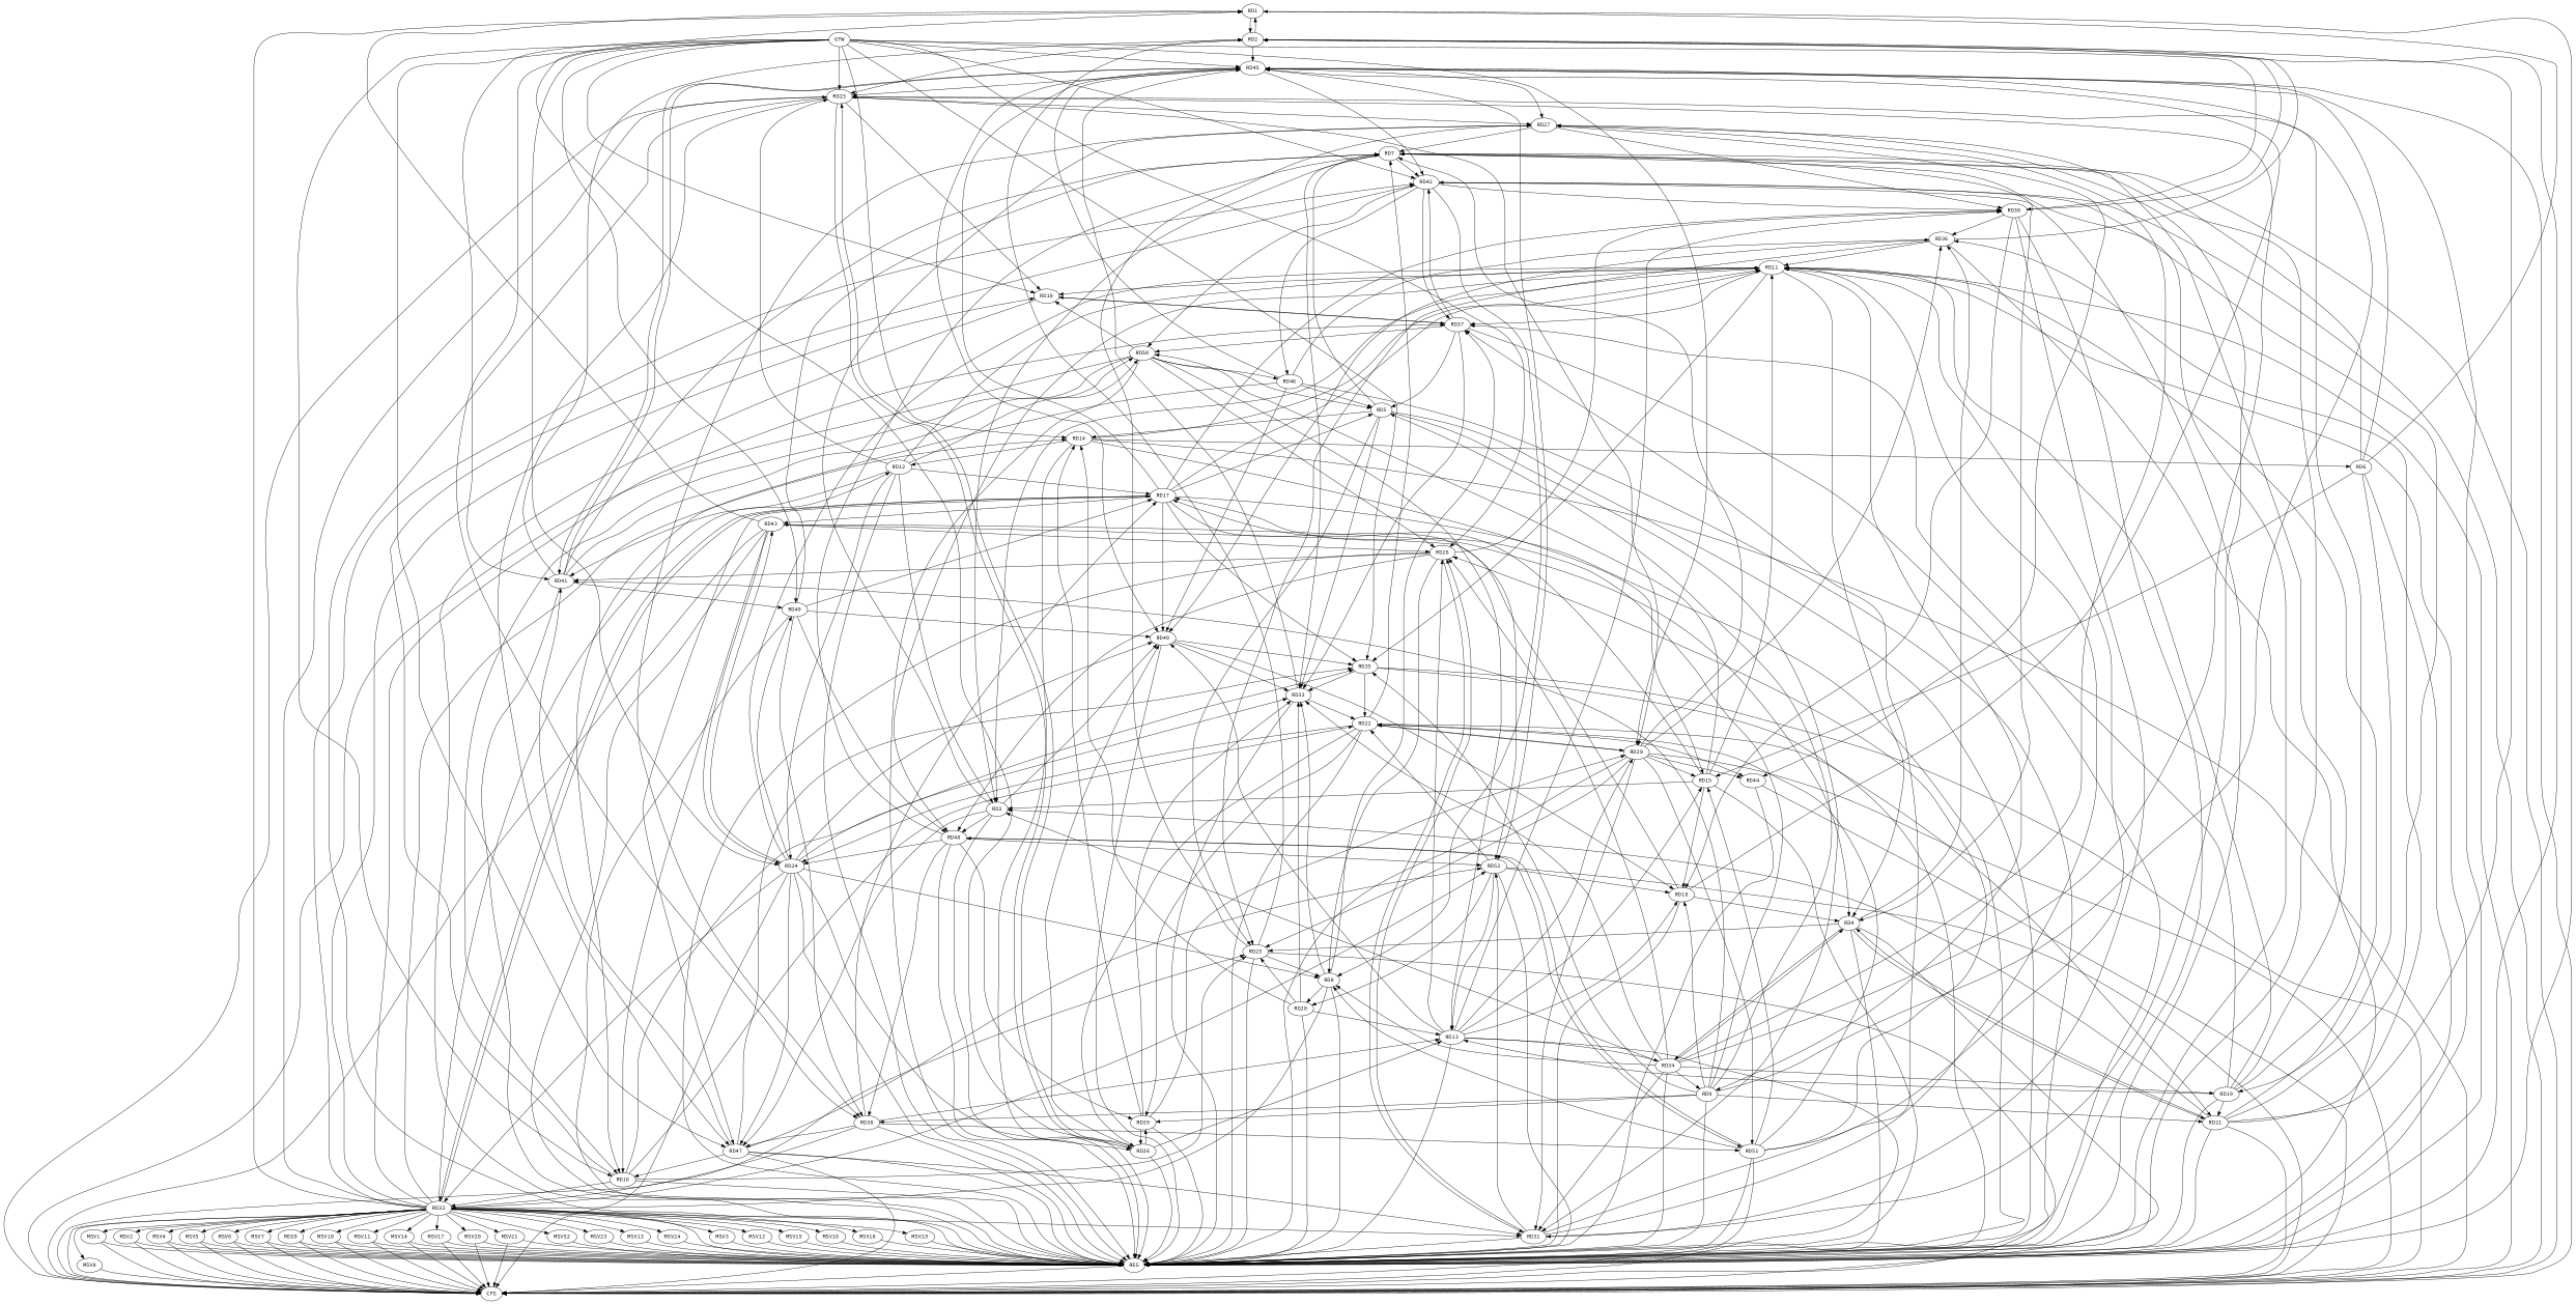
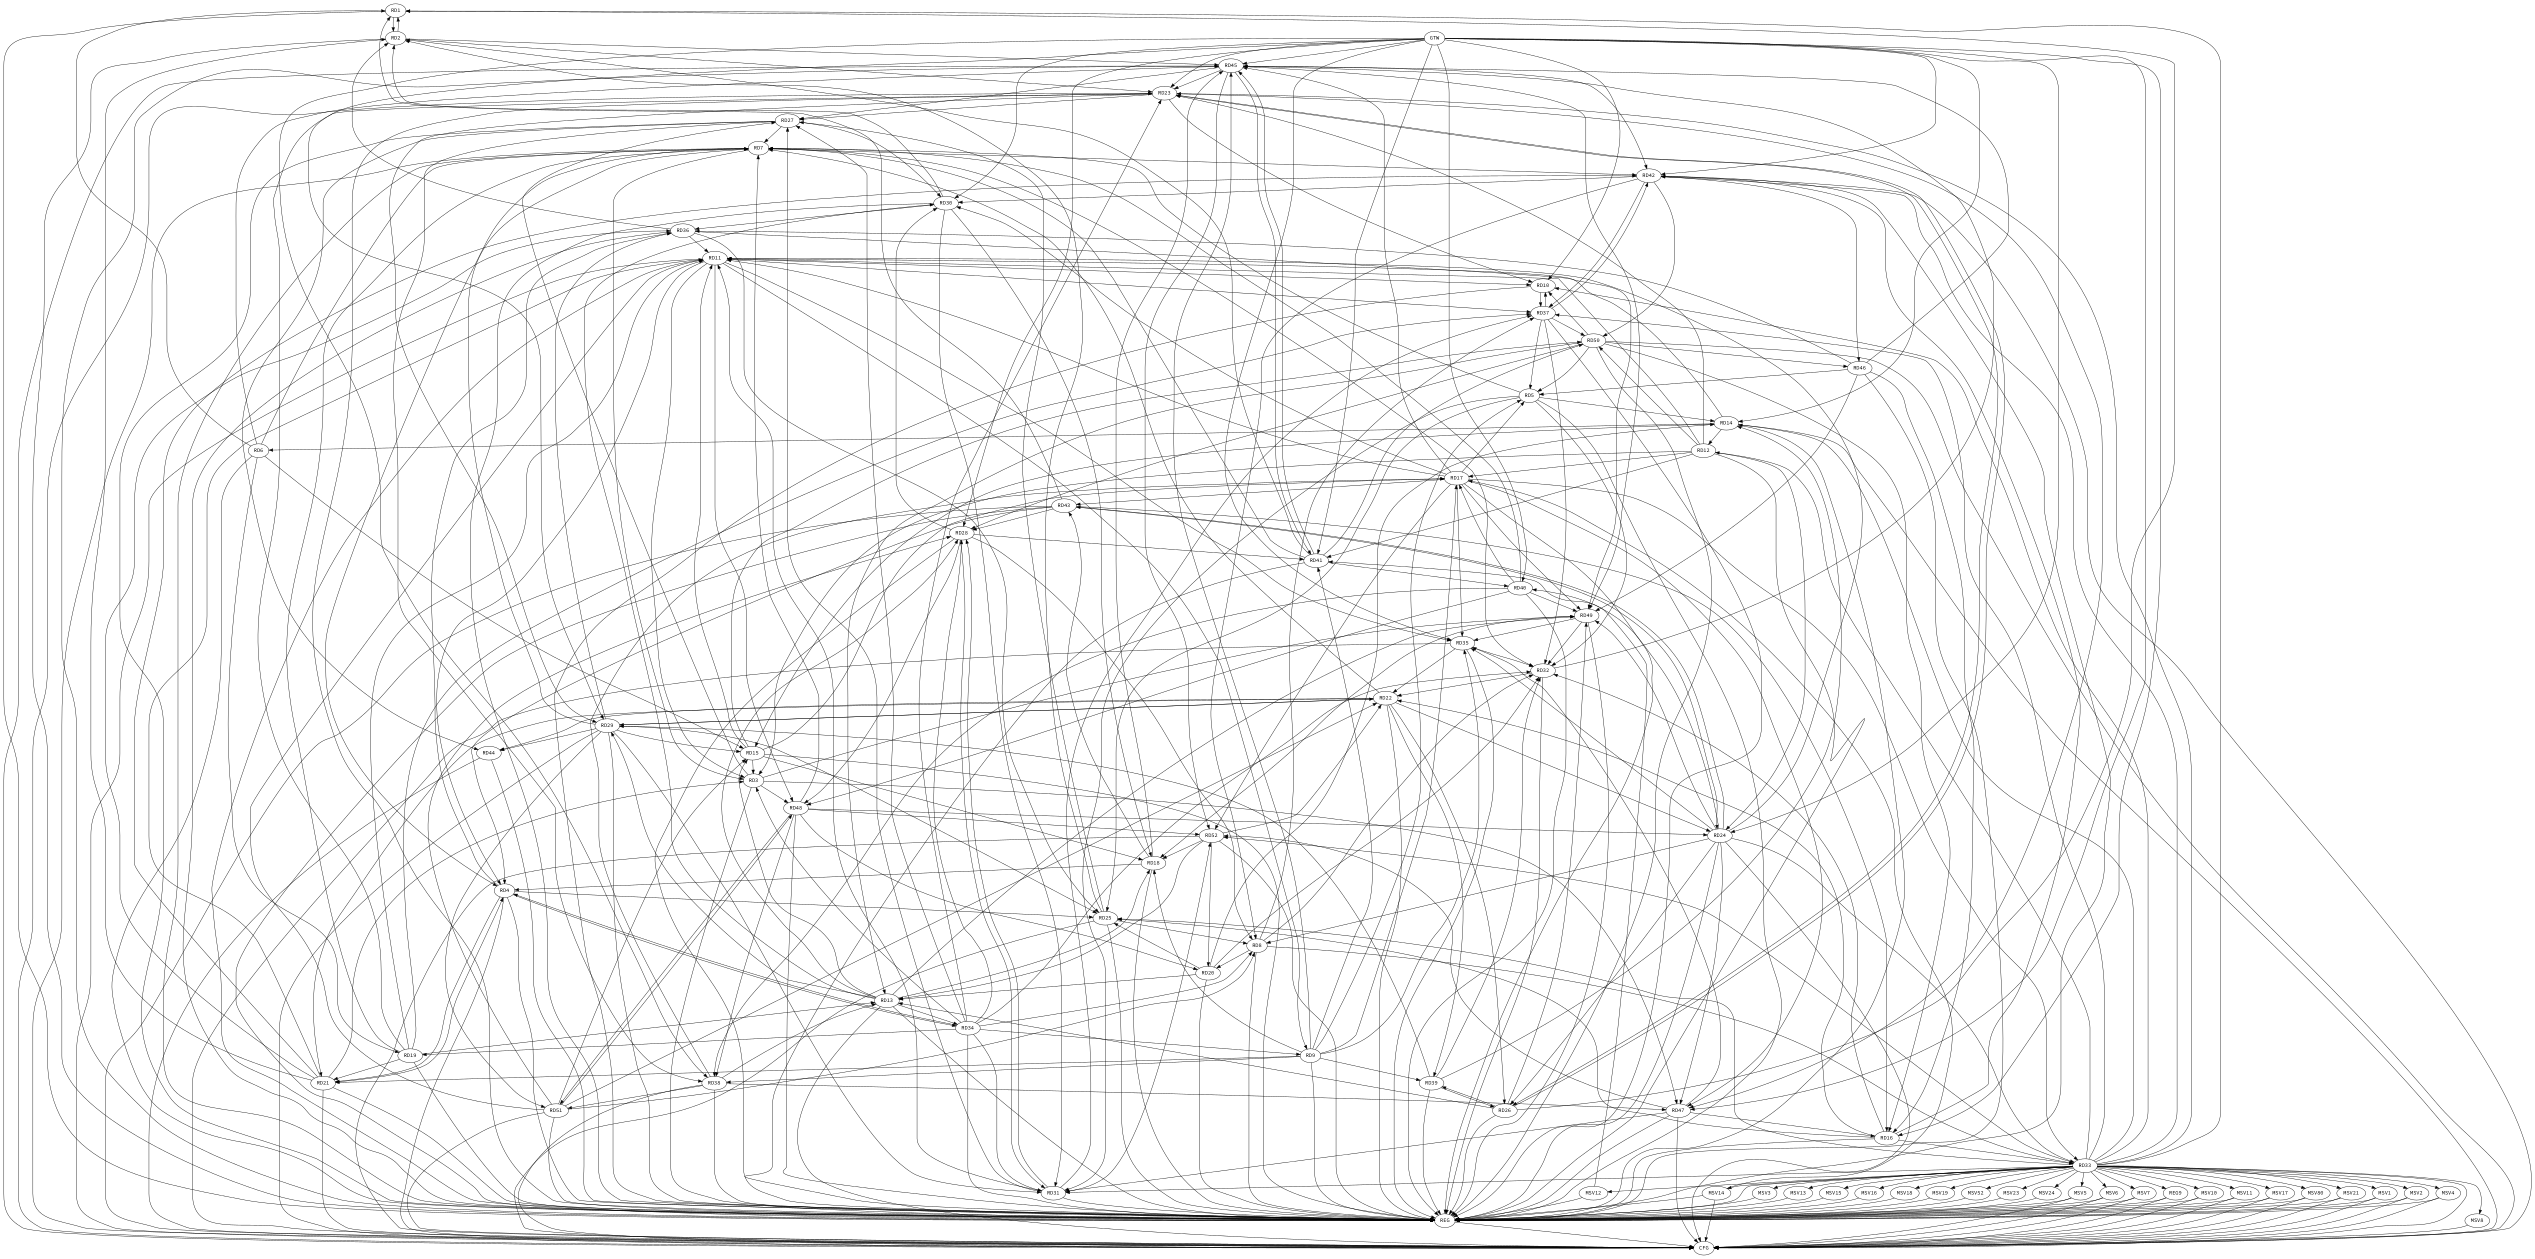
  strict digraph {
    fontname="Source Code Pro"
    node [fontname="Source Code Pro"]
    edge [fontname="Source Code Pro"]
    n1 [label=RD1]
    n2 [label=RD2]
    n3 [label=REG]
    n4 [label=RD23]
    n5 [label=RD45]
    n6 [label=CFG]
    n7 [label=RD27]
    n8 [label=RD47]
    n9 [label=RD10]
    n10 [label=RD29]
    n11 [label=RD26]
    n12 [label=RD49]
    n13 [label=RD42]
    n14 [label=RD41]
    n15 [label=RD52]
    n16 [label=RD3]
    n17 [label=RD48]
    n18 [label=RD7]
    n19 [label=RD38]
    n20 [label=RD30]
    n21 [label=RD44]
    n22 [label=RD31]
    n23 [label=RD35]
    n24 [label=RD16]
    n25 [label=RD39]
    n26 [label=RD24]
    n27 [label=RD51]
    n28 [label=RD32]
    n29 [label=RD18]
    n30 [label=RD4]
    n31 [label=RD21]
    n32 [label=RD25]
    n33 [label=RD34]
    n34 [label=RD36]
    n35 [label=RD11]
    n36 [label=RD8]
    n37 [label=RD19]
    n38 [label=RD9]
    n39 [label=RD28]
    n40 [label=RD5]
    n41 [label=RD14]
    n42 [label=RD6]
    n43 [label=RD15]
    n44 [label=RD12]
    n45 [label=RD37]
    n46 [label=RD22]
    n47 [label=RD17]
    n48 [label=RD50]
    n49 [label=RD13]
    n50 [label=RD46]
    n51 [label=RD20]
    n52 [label=RD33]
    n53 [label=MSV1]
    n54 [label=MSV2]
    n55 [label=MSV3]
    n56 [label=MSV4]
    n57 [label=MSV5]
    n58 [label=MSV6]
    n59 [label=MSV7]
    n60 [label=MSV8]
    n61 [label=REG9]
    n62 [label=MSV10]
    n63 [label=MSV11]
    n64 [label=MSV12]
    n65 [label=MSV13]
    n66 [label=MSV14]
    n67 [label=MSV15]
    n68 [label=MSV16]
    n69 [label=MSV17]
    n70 [label=MSV18]
    n71 [label=MSV19]
-   n72 [label=MSV20]
+   n72 [label=MSV80]
    n73 [label=MSV21]
    n74 [label=MSV52]
    n75 [label=MSV23]
    n76 [label=MSV24]
    n77 [label=RD43]
    n78 [label=RD40]
    n79 [label=GTW]
    n1 -> n2
    n1 -> n3
    n2 -> n1
    n2 -> n3
    n2 -> n4
    n2 -> n5
    n3 -> n6
    n4 -> n3
    n4 -> n6
    n4 -> n7
    n4 -> n8
    n4 -> n9
    n4 -> n10
    n4 -> n11
    n5 -> n3
    n5 -> n4
    n5 -> n6
    n5 -> n7
    n5 -> n12
    n5 -> n13
    n5 -> n14
    n5 -> n15
    n7 -> n3
    n7 -> n18
    n7 -> n19
    n7 -> n20
    n7 -> n21
    n8 -> n3
    n8 -> n6
-   n8 -> n14
+   n64 -> n14
    n8 -> n15
    n8 -> n22
    n8 -> n23
    n8 -> n24
    n9 -> n3
    n9 -> n45
    n10 -> n3
    n10 -> n6
    n10 -> n18
    n10 -> n21
    n10 -> n22
    n10 -> n27
    n10 -> n32
    n10 -> n34
    n10 -> n43
    n10 -> n46
    n11 -> n1
    n11 -> n3
    n11 -> n4
    n11 -> n12
    n11 -> n25
    n11 -> n49
    n12 -> n3
    n12 -> n23
    n12 -> n28
    n12 -> n29
    n13 -> n3
    n13 -> n6
    n13 -> n20
    n13 -> n36
    n13 -> n45
    n13 -> n48
    n13 -> n50
    n14 -> n2
    n14 -> n3
    n14 -> n5
    n14 -> n18
    n14 -> n48
    n14 -> n78
    n15 -> n3
    n15 -> n6
    n15 -> n29
    n15 -> n46
    n15 -> n49
    n15 -> n51
    n16 -> n3
    n16 -> n7
    n16 -> n8
    n16 -> n12
    n16 -> n17
    n17 -> n3
    n17 -> n15
    n17 -> n18
    n17 -> n19
-   n17 -> n25
+   n17 -> n51
    n17 -> n26
    n17 -> n27
    n18 -> n3
    n18 -> n6
    n18 -> n13
    n18 -> n16
    n18 -> n28
    n18 -> n30
    n19 -> n3
    n19 -> n6
    n19 -> n8
    n19 -> n27
    n19 -> n47
    n19 -> n49
    n20 -> n2
    n20 -> n3
    n20 -> n22
    n20 -> n29
    n20 -> n34
    n21 -> n3
    n21 -> n6
    n22 -> n3
    n22 -> n7
    n22 -> n15
    n22 -> n35
    n22 -> n39
    n22 -> n45
    n23 -> n3
    n23 -> n6
    n23 -> n28
    n23 -> n46
    n24 -> n3
    n24 -> n13
    n24 -> n28
    n24 -> n32
    n24 -> n46
    n24 -> n52
    n25 -> n3
    n25 -> n10
    n25 -> n11
    n25 -> n28
    n25 -> n41
    n26 -> n3
    n26 -> n6
    n26 -> n8
    n26 -> n11
    n26 -> n12
    n26 -> n23
    n26 -> n35
    n26 -> n36
    n26 -> n52
    n26 -> n77
    n26 -> n78
    n27 -> n3
    n27 -> n6
    n27 -> n17
    n27 -> n35
    n27 -> n36
    n27 -> n39
    n27 -> n43
    n27 -> n46
    n28 -> n3
    n28 -> n5
    n28 -> n46
    n29 -> n3
    n29 -> n5
    n29 -> n30
    n29 -> n77
    n30 -> n3
    n30 -> n6
    n30 -> n31
    n30 -> n32
    n30 -> n33
    n30 -> n34
    n31 -> n2
    n31 -> n3
    n31 -> n6
    n31 -> n13
    n31 -> n16
    n31 -> n30
    n31 -> n34
    n31 -> n35
    n32 -> n2
    n32 -> n3
    n32 -> n6
    n32 -> n7
    n32 -> n36
    n33 -> n3
    n33 -> n4
    n33 -> n7
    n33 -> n16
    n33 -> n22
    n33 -> n28
    n33 -> n30
    n33 -> n36
    n33 -> n37
    n33 -> n38
    n33 -> n39
    n34 -> n2
    n34 -> n3
    n34 -> n12
    n34 -> n32
    n34 -> n35
    n35 -> n3
    n35 -> n6
    n35 -> n9
    n35 -> n16
    n35 -> n17
    n35 -> n23
    n35 -> n30
    n35 -> n38
    n35 -> n45
    n36 -> n3
    n36 -> n28
    n36 -> n45
    n36 -> n51
    n36 -> n52
    n37 -> n3
    n37 -> n4
    n37 -> n18
    n37 -> n31
    n37 -> n35
    n37 -> n45
    n37 -> n49
    n38 -> n3
    n38 -> n5
    n38 -> n14
    n38 -> n19
    n38 -> n23
    n38 -> n25
    n38 -> n29
    n38 -> n31
    n38 -> n40
    n38 -> n47
    n39 -> n3
    n39 -> n14
    n39 -> n17
    n39 -> n20
    n39 -> n22
    n39 -> n36
    n40 -> n3
    n40 -> n18
    n40 -> n22
    n40 -> n28
    n40 -> n32
    n40 -> n41
    n41 -> n3
    n41 -> n6
    n41 -> n35
    n41 -> n42
    n41 -> n43
    n41 -> n44
    n42 -> n1
    n42 -> n3
    n42 -> n5
    n42 -> n18
    n42 -> n37
    n42 -> n43
    n43 -> n3
    n43 -> n16
    n43 -> n29
    n43 -> n35
    n43 -> n47
    n43 -> n48
    n44 -> n3
    n44 -> n4
    n44 -> n14
    n44 -> n16
    n44 -> n26
    n44 -> n35
    n44 -> n47
    n44 -> n48
    n45 -> n3
    n45 -> n9
    n45 -> n13
    n45 -> n28
    n45 -> n40
    n45 -> n48
    n46 -> n3
    n46 -> n10
    n46 -> n11
    n46 -> n18
    n46 -> n21
    n46 -> n25
    n46 -> n26
    n46 -> n31
    n47 -> n3
    n47 -> n5
    n47 -> n8
    n47 -> n12
    n47 -> n15
    n47 -> n20
    n47 -> n23
    n47 -> n35
    n47 -> n40
    n47 -> n52
    n47 -> n77
    n48 -> n3
    n48 -> n6
    n48 -> n9
    n48 -> n24
    n48 -> n39
    n48 -> n40
    n48 -> n49
    n48 -> n50
    n49 -> n3
    n49 -> n6
    n49 -> n10
    n49 -> n12
    n49 -> n20
    n49 -> n29
    n49 -> n33
    n49 -> n39
    n49 -> n43
    n50 -> n3
    n50 -> n5
    n50 -> n12
    n50 -> n24
    n50 -> n34
    n50 -> n40
    n51 -> n3
    n51 -> n28
    n51 -> n32
    n51 -> n41
    n51 -> n49
    n52 -> n1
    n52 -> n3
    n52 -> n4
    n52 -> n6
    n52 -> n9
    n52 -> n13
    n52 -> n15
    n52 -> n22
    n52 -> n32
    n52 -> n41
    n52 -> n44
    n52 -> n45
-   n52 -> n47
+   n66 -> n47
    n52 -> n53
    n52 -> n54
    n52 -> n55
    n52 -> n56
    n52 -> n57
    n52 -> n58
    n52 -> n59
    n52 -> n60
    n52 -> n61
    n52 -> n62
    n52 -> n63
    n52 -> n64
    n52 -> n65
    n52 -> n66
    n52 -> n67
    n52 -> n68
    n52 -> n69
    n52 -> n70
    n52 -> n71
    n52 -> n72
    n52 -> n73
    n52 -> n74
    n52 -> n75
    n52 -> n76
    n53 -> n3
    n53 -> n6
    n54 -> n3
    n54 -> n6
    n55 -> n3
    n56 -> n3
    n56 -> n6
    n57 -> n3
    n57 -> n6
    n58 -> n3
    n58 -> n6
    n59 -> n3
    n59 -> n6
    n60 -> n6
    n61 -> n3
    n61 -> n6
    n62 -> n3
    n62 -> n6
    n63 -> n3
    n63 -> n6
    n64 -> n3
    n65 -> n3
    n66 -> n3
    n66 -> n6
    n67 -> n3
    n68 -> n3
    n69 -> n3
    n69 -> n6
    n70 -> n3
    n71 -> n3
    n72 -> n3
    n72 -> n6
    n73 -> n3
    n73 -> n6
    n74 -> n3
    n75 -> n3
    n76 -> n3
    n77 -> n1
    n77 -> n3
    n77 -> n6
    n77 -> n24
    n77 -> n26
    n77 -> n30
    n77 -> n39
    n78 -> n3
    n78 -> n12
    n78 -> n17
    n78 -> n18
    n78 -> n19
    n78 -> n47
    n79 -> n4
    n79 -> n5
    n79 -> n8
    n79 -> n9
    n79 -> n10
    n79 -> n13
    n79 -> n14
    n79 -> n19
    n79 -> n20
    n79 -> n23
    n79 -> n24
    n79 -> n26
    n79 -> n39
    n79 -> n41
    n79 -> n78
  }
